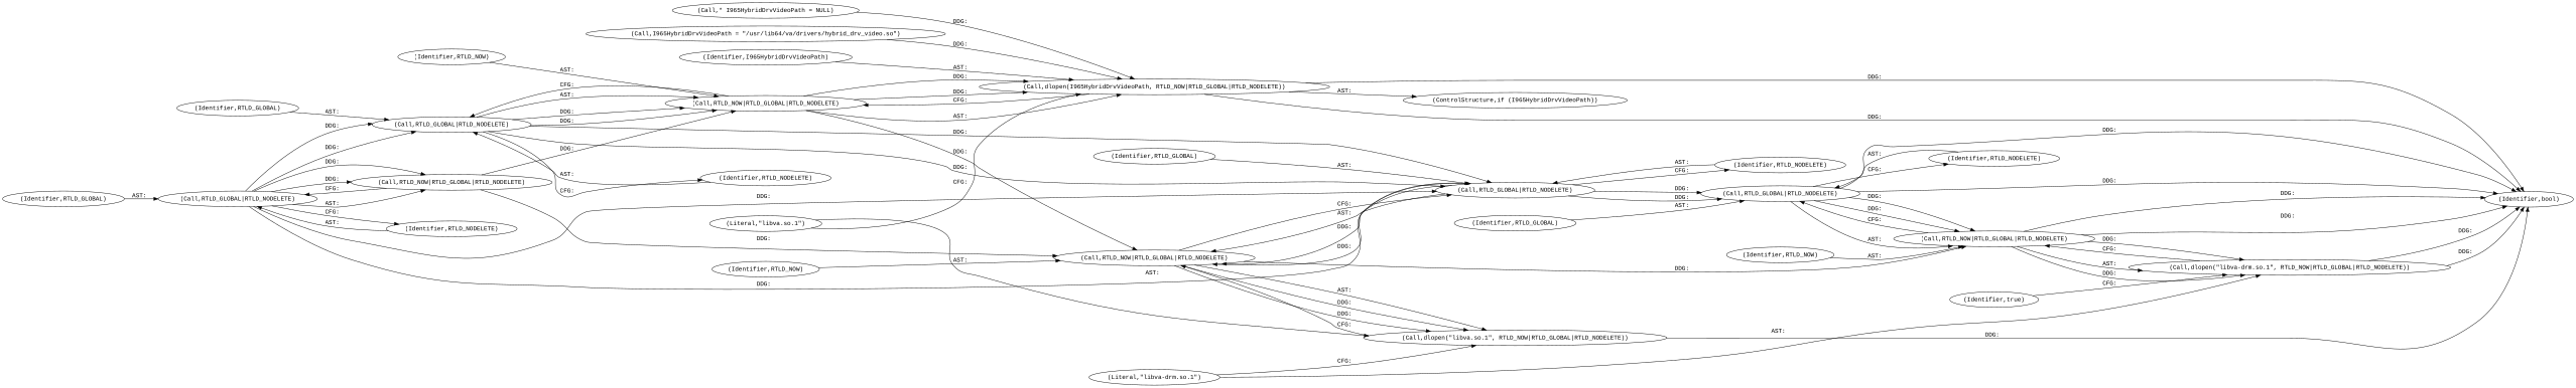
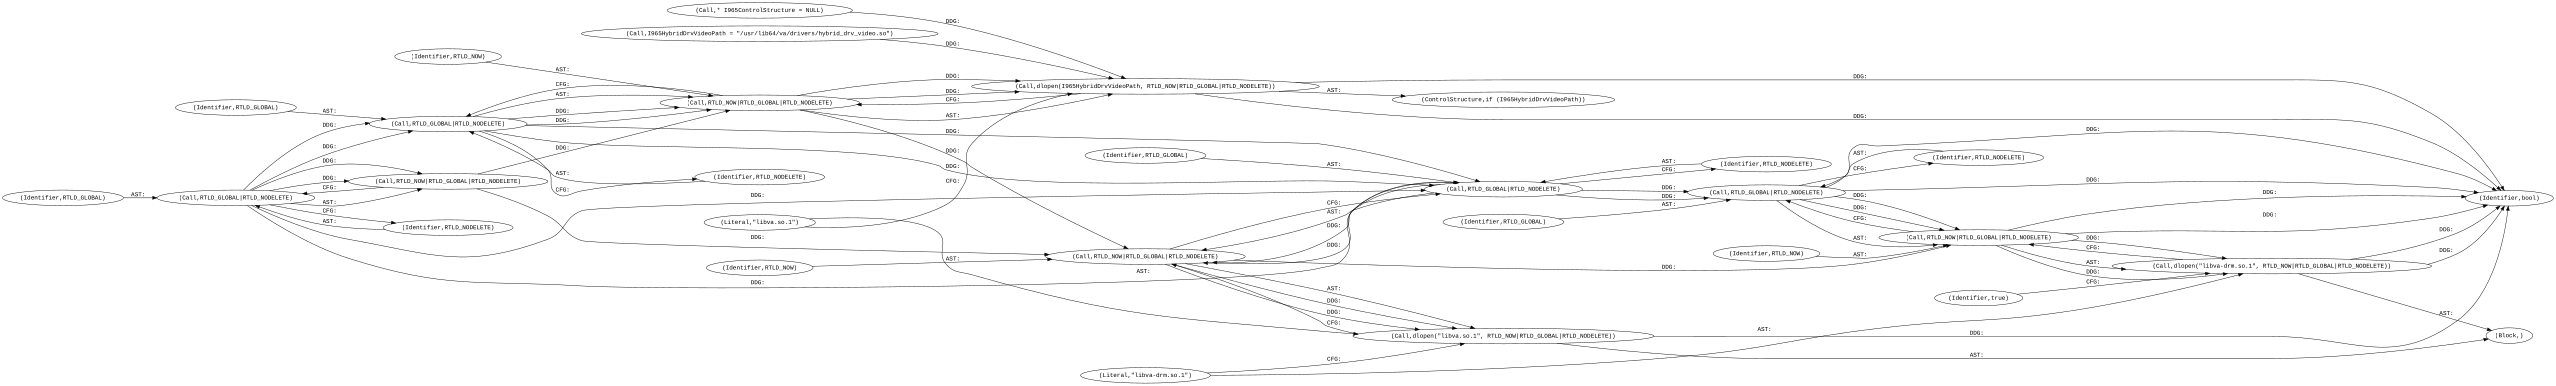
  digraph {
    fontname="Liberation Mono"
    rankdir=LR
    node [fontname="Liberation Mono"]
    edge [fontname="Liberation Mono"]
    n1 [label="(Call,RTLD_GLOBAL|RTLD_NODELETE)"]
    n2 [label="(Call,RTLD_NOW|RTLD_GLOBAL|RTLD_NODELETE)"]
    n3 [label="(Call,RTLD_GLOBAL|RTLD_NODELETE)"]
    n4 [label="(Identifier,RTLD_NODELETE)"]
    n5 [label="(Call,dlopen(I965HybridDrvVideoPath, RTLD_NOW|RTLD_GLOBAL|RTLD_NODELETE))"]
    n6 [label="(Call,RTLD_NOW|RTLD_GLOBAL|RTLD_NODELETE)"]
    n7 [label="(Call,RTLD_GLOBAL|RTLD_NODELETE)"]
    n8 [label="(Identifier,RTLD_NODELETE)"]
    n9 [label="(Call,RTLD_GLOBAL|RTLD_NODELETE)"]
    n10 [label="(Call,RTLD_NOW|RTLD_GLOBAL|RTLD_NODELETE)"]
    n11 [label="(Identifier,RTLD_NODELETE)"]
    n12 [label="(Identifier,bool)"]
    n13 [label="(ControlStructure,if (I965HybridDrvVideoPath))"]
    n14 [label="(Call,dlopen(\"libva.so.1\", RTLD_NOW|RTLD_GLOBAL|RTLD_NODELETE))"]
    n15 [label="(Call,RTLD_NOW|RTLD_GLOBAL|RTLD_NODELETE)"]
+   n16 [label="(Block,)"]
    n17 [label="(Call,dlopen(\"libva-drm.so.1\", RTLD_NOW|RTLD_GLOBAL|RTLD_NODELETE))"]
    n18 [label="(Identifier,RTLD_NODELETE)"]
    n19 [label="(Literal,\"libva-drm.so.1\")"]
    n20 [label="(Identifier,RTLD_GLOBAL)"]
-   n21 [label="(Call,* I965HybridDrvVideoPath = NULL)"]
+   n21 [label="(Call,* I965ControlStructure = NULL)"]
    n22 [label="(Identifier,RTLD_GLOBAL)"]
    n23 [label="(Identifier,RTLD_NOW)"]
    n24 [label="(Identifier,RTLD_NOW)"]
    n25 [label="(Identifier,RTLD_NOW)"]
    n26 [label="(Literal,\"libva.so.1\")"]
    n27 [label="(Identifier,RTLD_GLOBAL)"]
    n28 [label="(Identifier,true)"]
    n29 [label="(Call,I965HybridDrvVideoPath = \"/usr/lib64/va/drivers/hybrid_drv_video.so\")"]
    n30 [label="(Identifier,RTLD_GLOBAL)"]
-   n31 [label="(Identifier,I965HybridDrvVideoPath)"]
    n1 -> n2 [label="AST: "]
    n1 -> n2 [label="DDG: "]
    n1 -> n2 [label="DDG: "]
    n1 -> n3 [label="DDG: "]
    n1 -> n3 [label="DDG: "]
    n1 -> n4 [label="CFG: "]
    n2 -> n1 [label="CFG: "]
    n2 -> n5 [label="AST: "]
    n2 -> n5 [label="DDG: "]
    n2 -> n5 [label="DDG: "]
    n2 -> n6 [label="DDG: "]
    n3 -> n6 [label="AST: "]
    n3 -> n6 [label="DDG: "]
    n3 -> n6 [label="DDG: "]
    n3 -> n7 [label="DDG: "]
    n3 -> n7 [label="DDG: "]
    n3 -> n8 [label="CFG: "]
    n4 -> n1 [label="AST: "]
    n5 -> n2 [label="CFG: "]
    n5 -> n12 [label="DDG: "]
    n5 -> n12 [label="DDG: "]
    n5 -> n13 [label="AST: "]
    n6 -> n3 [label="CFG: "]
    n6 -> n14 [label="AST: "]
    n6 -> n14 [label="DDG: "]
    n6 -> n14 [label="DDG: "]
    n6 -> n15 [label="DDG: "]
    n7 -> n12 [label="DDG: "]
    n7 -> n12 [label="DDG: "]
    n7 -> n15 [label="AST: "]
    n7 -> n15 [label="DDG: "]
    n7 -> n15 [label="DDG: "]
    n7 -> n18 [label="CFG: "]
    n8 -> n3 [label="AST: "]
    n9 -> n1 [label="DDG: "]
    n9 -> n1 [label="DDG: "]
    n9 -> n3 [label="DDG: "]
    n9 -> n3 [label="DDG: "]
    n9 -> n10 [label="AST: "]
    n9 -> n10 [label="DDG: "]
    n9 -> n10 [label="DDG: "]
    n9 -> n11 [label="CFG: "]
    n10 -> n2 [label="DDG: "]
    n10 -> n6 [label="DDG: "]
    n10 -> n9 [label="CFG: "]
    n11 -> n9 [label="AST: "]
    n14 -> n6 [label="CFG: "]
    n14 -> n12 [label="DDG: "]
+   n14 -> n16 [label="AST: "]
    n15 -> n7 [label="CFG: "]
    n15 -> n12 [label="DDG: "]
    n15 -> n12 [label="DDG: "]
    n15 -> n17 [label="AST: "]
    n15 -> n17 [label="DDG: "]
    n15 -> n17 [label="DDG: "]
    n17 -> n12 [label="DDG: "]
    n17 -> n12 [label="DDG: "]
    n17 -> n15 [label="CFG: "]
+   n17 -> n16 [label="AST: "]
    n18 -> n7 [label="AST: "]
    n19 -> n14 [label="CFG: "]
    n19 -> n17 [label="AST: "]
    n20 -> n1 [label="AST: "]
    n21 -> n5 [label="DDG: "]
    n22 -> n3 [label="AST: "]
    n23 -> n6 [label="AST: "]
    n24 -> n15 [label="AST: "]
    n25 -> n2 [label="AST: "]
    n26 -> n5 [label="CFG: "]
    n26 -> n14 [label="AST: "]
    n27 -> n9 [label="AST: "]
    n28 -> n17 [label="CFG: "]
    n29 -> n5 [label="DDG: "]
    n30 -> n7 [label="AST: "]
-   n31 -> n5 [label="AST: "]
  }
